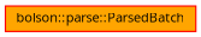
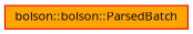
  digraph {
    rankdir=TB
    fontname="Open Sans"
-   n1 [color=red fillcolor=orange fontname="Open Sans" fontsize=10 height=0.2 label="bolson::parse::ParsedBatch" shape=record style=filled width=0.4]
+   n1 [color=red fillcolor=orange fontname="Open Sans" fontsize=10 height=0.2 label="bolson::bolson::ParsedBatch" shape=record style=filled width=0.4]
  }
